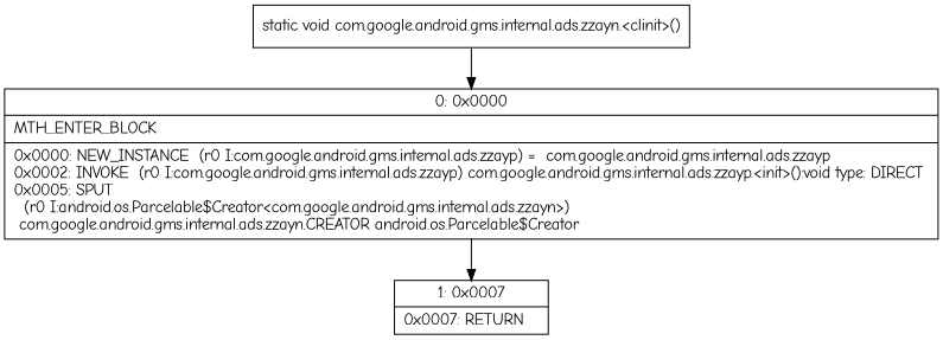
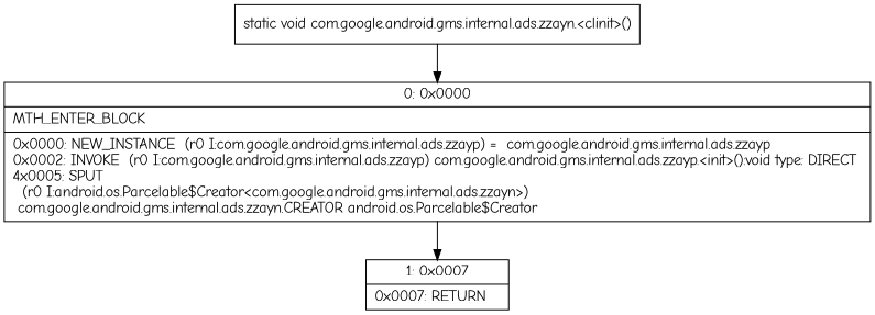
  digraph {
    fontname="Comic Neue"
    node [shape=record fontname="Comic Neue"]
    edge [fontname="Comic Neue"]
-   n1 [label="{0\:\ 0x0000|MTH_ENTER_BLOCK\l|0x0000: NEW_INSTANCE  (r0 I:com.google.android.gms.internal.ads.zzayp) =  com.google.android.gms.internal.ads.zzayp \l0x0002: INVOKE  (r0 I:com.google.android.gms.internal.ads.zzayp) com.google.android.gms.internal.ads.zzayp.\<init\>():void type: DIRECT \l0x0005: SPUT  \l  (r0 I:android.os.Parcelable$Creator\<com.google.android.gms.internal.ads.zzayn\>)\l com.google.android.gms.internal.ads.zzayn.CREATOR android.os.Parcelable$Creator \l}"]
+   n1 [label="{0\:\ 0x0000|MTH_ENTER_BLOCK\l|0x0000: NEW_INSTANCE  (r0 I:com.google.android.gms.internal.ads.zzayp) =  com.google.android.gms.internal.ads.zzayp \l0x0002: INVOKE  (r0 I:com.google.android.gms.internal.ads.zzayp) com.google.android.gms.internal.ads.zzayp.\<init\>():void type: DIRECT \l4x0005: SPUT  \l  (r0 I:android.os.Parcelable$Creator\<com.google.android.gms.internal.ads.zzayn\>)\l com.google.android.gms.internal.ads.zzayn.CREATOR android.os.Parcelable$Creator \l}"]
    n2 [label="{1\:\ 0x0007|0x0007: RETURN   \l}"]
    n3 [label="{static void com.google.android.gms.internal.ads.zzayn.\<clinit\>() }"]
    n1 -> n2
    n3 -> n1
  }
